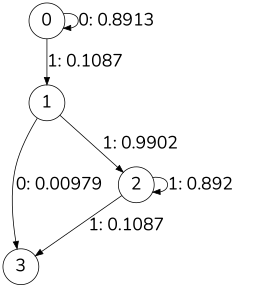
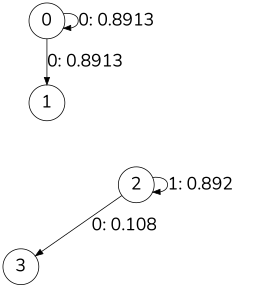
  digraph {
    fontname=Nunito
    node [fontname=Nunito fontsize=24 shape=circle]
    edge [fontname=Nunito fontsize=24]
    0
    1
    3
    2
    0 -> 0 [label="0: 0.8913   "]
-   0 -> 1 [label="1: 0.1087   "]
-   1 -> 3 [label="0: 0.00979  "]
-   1 -> 2 [label="1: 0.9902   "]
-   2 -> 3 [label="1: 0.1087   "]
+   0 -> 1 [label="0: 0.8913   "]
+   2 -> 3 [label="0: 0.108    "]
    2 -> 2 [label="1: 0.892    "]
  }
